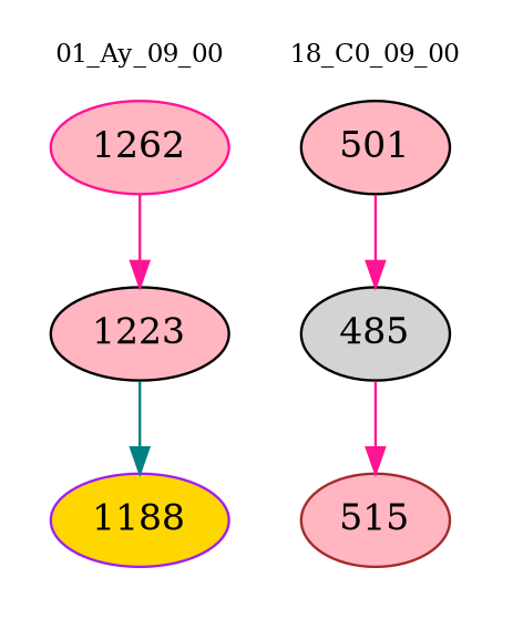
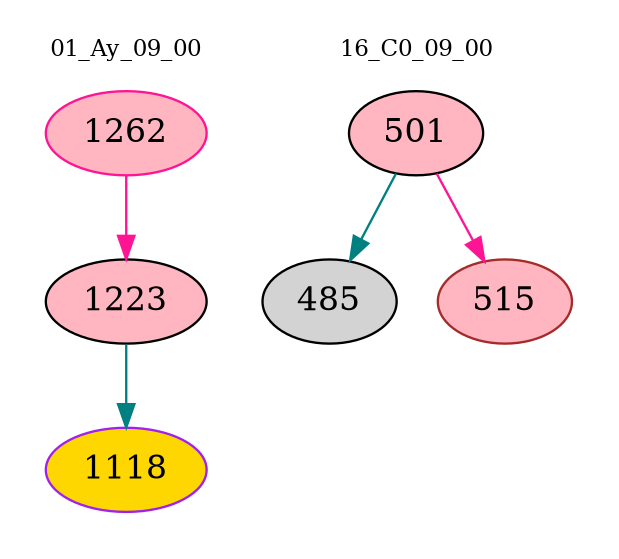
  digraph {
    node [color=black fillcolor=lightpink style=filled]
    edge [color=teal]
    n1 [label=1223]
-   n2 [color=purple fillcolor=gold label=1188]
+   n2 [color=purple fillcolor=gold label=1118]
    n3 [color=deeppink label=1262]
    n4 [label=501]
    n5 [fillcolor=lightgrey label=485]
    n6 [color=brown label=515]
    subgraph cluster_1 {
      color=white
      fontsize=10
      label="01_Ay_09_00"
      n1
      n2
      n3
    }
    subgraph cluster_2 {
      color=white
      fontsize=10
-     label="18_C0_09_00"
+     label="16_C0_09_00"
      n4
      n5
      n6
    }
    n1 -> n2
    n3 -> n1 [color=deeppink]
-   n4 -> n5 [color=deeppink]
-   n5 -> n6 [color=deeppink]
+   n4 -> n5
+   n4 -> n6 [color=deeppink]
  }
